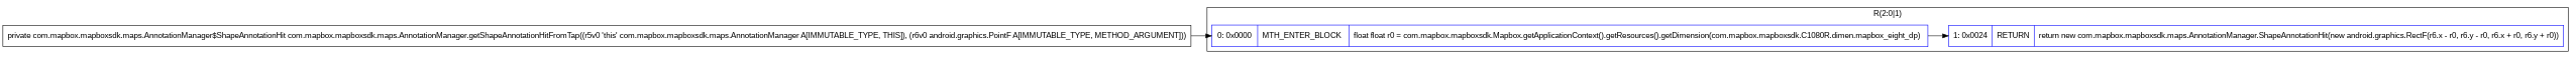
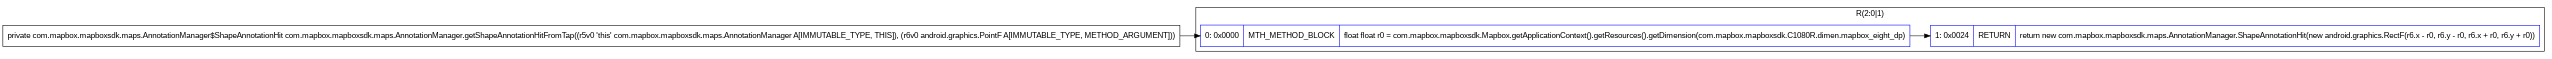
  digraph {
    rankdir=LR
    fontname="Liberation Sans"
    node [color=blue shape=record fontname="Liberation Sans"]
    edge [fontname="Liberation Sans"]
-   n1 [label="{0\:\ 0x0000|MTH_ENTER_BLOCK\l|float float r0 = com.mapbox.mapboxsdk.Mapbox.getApplicationContext().getResources().getDimension(com.mapbox.mapboxsdk.C1080R.dimen.mapbox_eight_dp)\l}"]
+   n1 [label="{0\:\ 0x0000|MTH_METHOD_BLOCK\l|float float r0 = com.mapbox.mapboxsdk.Mapbox.getApplicationContext().getResources().getDimension(com.mapbox.mapboxsdk.C1080R.dimen.mapbox_eight_dp)\l}"]
    n2 [label="{1\:\ 0x0024|RETURN\l|return new com.mapbox.mapboxsdk.maps.AnnotationManager.ShapeAnnotationHit(new android.graphics.RectF(r6.x \- r0, r6.y \- r0, r6.x + r0, r6.y + r0))\l}"]
    n3 [label="{private com.mapbox.mapboxsdk.maps.AnnotationManager$ShapeAnnotationHit com.mapbox.mapboxsdk.maps.AnnotationManager.getShapeAnnotationHitFromTap((r5v0 'this' com.mapbox.mapboxsdk.maps.AnnotationManager A[IMMUTABLE_TYPE, THIS]), (r6v0 android.graphics.PointF A[IMMUTABLE_TYPE, METHOD_ARGUMENT])) }" color=""]
    subgraph cluster_1 {
      label="R(2:0|1)"
      n1
      n2
    }
    n1 -> n2
    n3 -> n1
  }
